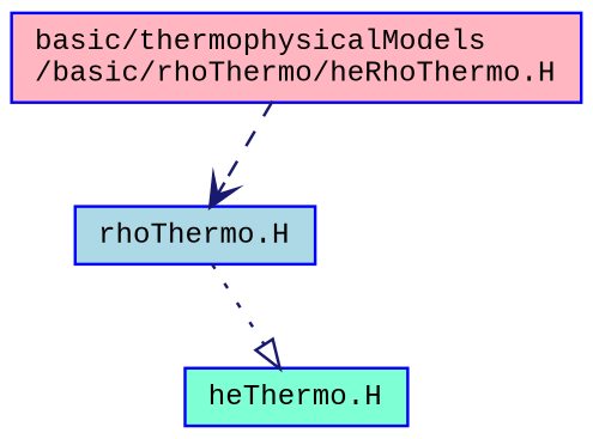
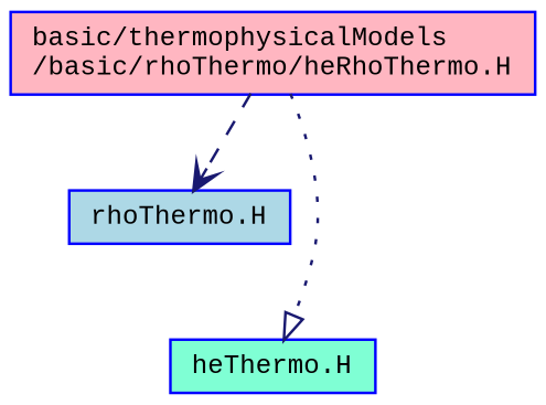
  digraph {
    fontname="Liberation Mono"
    node [color=blue fontname="Liberation Mono" fontsize=10 shape=record style=filled]
    edge [color=midnightblue fontname="Liberation Mono" fontsize=10 labelfontname=Helvetica labelfontsize=10]
    n1 [fillcolor=lightpink fontcolor=black height=0.2 label="basic/thermophysicalModels\l/basic/rhoThermo/heRhoThermo.H" width=0.4]
    n2 [fillcolor=lightblue height=0.2 label="rhoThermo.H" width=0.4]
    n3 [fillcolor=aquamarine height=0.2 label="heThermo.H" width=0.4]
    n1 -> n2 [arrowhead=vee style=dashed]
-   n2 -> n3 [arrowhead=onormal style=dotted]
+   n1 -> n3 [arrowhead=onormal style=dotted]
  }
